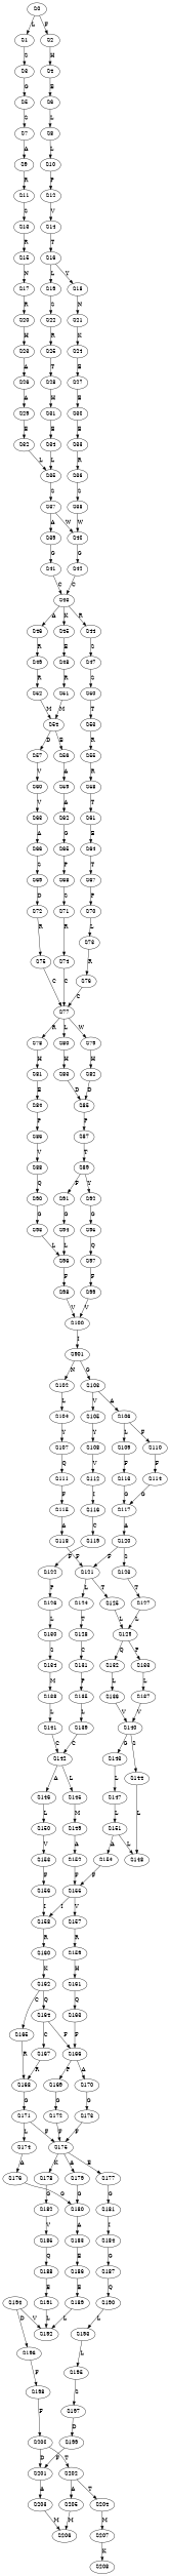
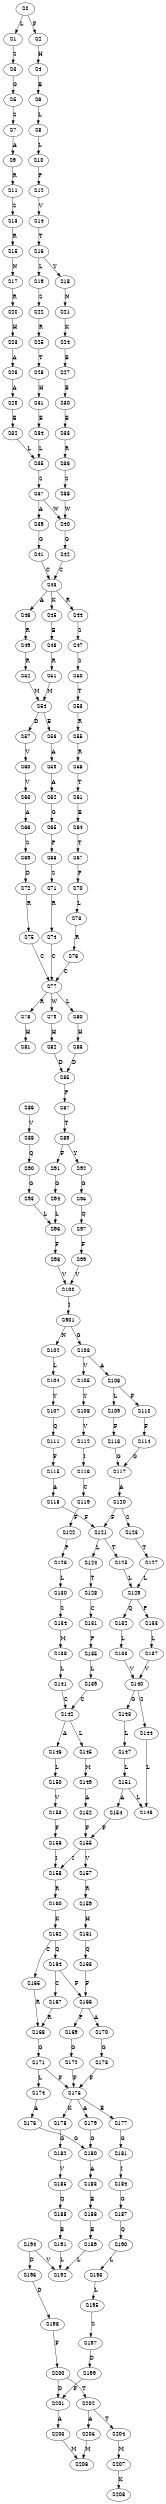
  strict digraph {
    S0
    S1
    S2
    S3
    S4
    S5
    S6
    S7
    S8
    S9
    S10
    S11
    S12
    S13
    S14
    S15
    S16
    S17
    S18
    S19
    S20
    S21
    S22
    S23
    S24
    S25
    S26
    S27
    S28
    S29
    S30
    S31
    S32
    S33
    S34
    S35
    S36
    S37
    S38
    S39
    S40
    S41
    S42
    S43
    S44
    S45
    S46
    S47
    S48
    S49
    S50
    S51
    S52
    S53
    S54
    S55
    S56
    S57
    S58
    S59
    S60
    S61
    S62
    S63
    S64
    S65
    S66
    S67
    S68
    S69
    S70
    S71
    S72
    S73
    S74
    S75
    S76
    S77
    S78
    S79
    S80
    S81
    S82
    S83
-   S84
    S85
    S86
    S87
    S88
    S89
    S90
    S91
    S92
    S93
    S94
    S95
    S96
    S97
    S98
    S99
    S100
    n102 [label=S901]
    S102
    S103
    S104
    S105
    S106
    S107
    S108
    S109
    S110
    S111
    S112
    S113
    S114
    S115
    S116
    S117
    S118
    S119
    S120
    S121
    S122
    S123
    S124
    S125
    S126
    S127
    S128
    S129
    S130
    S131
    S132
    S133
    S134
    S135
    S136
    S137
    S138
    S139
    S140
    S141
    S142
    S143
    S144
    S145
    S146
    S147
    S148
    S149
    S150
    S151
    S152
    S153
    S154
    S155
    S156
    S157
    S158
    S159
    S160
    S161
    S162
    S163
    S164
    S165
    S166
    S167
    S168
    S169
    S170
    S171
    S172
    S173
    S174
    S175
    S176
    S177
    S178
    S179
    S180
    S181
    S182
    S183
    S184
    S185
    S186
    S187
    S188
    S189
    S190
    S191
    S192
    S193
    S195
    S194
    S196
    S197
    S198
    S199
    S200
    S201
    S202
    S203
    S204
    S205
    S206
    S207
    S208
    S0 -> S1 [label=L]
    S0 -> S2 [label=F]
    S1 -> S3 [label=S]
    S2 -> S4 [label=H]
    S3 -> S5 [label=G]
    S4 -> S6 [label=E]
    S5 -> S7 [label=S]
    S6 -> S8 [label=L]
    S7 -> S9 [label=A]
    S8 -> S10 [label=L]
    S9 -> S11 [label=R]
    S10 -> S12 [label=P]
    S11 -> S13 [label=S]
    S12 -> S14 [label=V]
    S13 -> S15 [label=R]
    S14 -> S16 [label=T]
    S15 -> S17 [label=N]
    S16 -> S18 [label=Y]
    S16 -> S19 [label=L]
    S17 -> S20 [label=R]
    S18 -> S21 [label=N]
    S19 -> S22 [label=S]
    S20 -> S23 [label=H]
    S21 -> S24 [label=K]
    S22 -> S25 [label=R]
    S23 -> S26 [label=A]
    S24 -> S27 [label=E]
    S25 -> S28 [label=T]
    S26 -> S29 [label=A]
    S27 -> S30 [label=E]
    S28 -> S31 [label=H]
    S29 -> S32 [label=E]
    S30 -> S33 [label=E]
    S31 -> S34 [label=E]
    S32 -> S35 [label=L]
    S33 -> S36 [label=R]
    S34 -> S35 [label=L]
    S35 -> S37 [label=S]
    S36 -> S38 [label=S]
    S37 -> S39 [label=A]
    S37 -> S40 [label=W]
    S38 -> S40 [label=W]
    S39 -> S41 [label=G]
    S40 -> S42 [label=G]
    S41 -> S43 [label=C]
    S42 -> S43 [label=C]
    S43 -> S44 [label=R]
    S43 -> S45 [label=K]
    S43 -> S46 [label=A]
    S44 -> S47 [label=S]
    S45 -> S48 [label=E]
    S46 -> S49 [label=R]
    S47 -> S50 [label=S]
    S48 -> S51 [label=R]
    S49 -> S52 [label=R]
    S50 -> S53 [label=T]
    S51 -> S54 [label=M]
    S52 -> S54 [label=M]
    S53 -> S55 [label=R]
    S54 -> S56 [label=E]
    S54 -> S57 [label=D]
    S55 -> S58 [label=R]
    S56 -> S59 [label=A]
    S57 -> S60 [label=V]
    S58 -> S61 [label=T]
    S59 -> S62 [label=A]
    S60 -> S63 [label=V]
    S61 -> S64 [label=E]
    S62 -> S65 [label=G]
    S63 -> S66 [label=A]
    S64 -> S67 [label=T]
    S65 -> S68 [label=P]
    S66 -> S69 [label=S]
    S67 -> S70 [label=P]
    S68 -> S71 [label=S]
    S69 -> S72 [label=D]
    S70 -> S73 [label=L]
    S71 -> S74 [label=R]
    S72 -> S75 [label=R]
    S73 -> S76 [label=R]
    S74 -> S77 [label=C]
    S75 -> S77 [label=C]
    S76 -> S77 [label=C]
    S77 -> S78 [label=R]
    S77 -> S79 [label=W]
    S77 -> S80 [label=L]
    S78 -> S81 [label=H]
    S79 -> S82 [label=H]
    S80 -> S83 [label=H]
-   S81 -> S84 [label=E]
    S82 -> S85 [label=D]
    S83 -> S85 [label=D]
-   S84 -> S86 [label=P]
    S85 -> S87 [label=P]
    S86 -> S88 [label=V]
    S87 -> S89 [label=T]
    S88 -> S90 [label=Q]
    S89 -> S91 [label=F]
    S89 -> S92 [label=Y]
    S90 -> S93 [label=G]
    S91 -> S94 [label=G]
    S92 -> S95 [label=G]
    S93 -> S96 [label=L]
    S94 -> S96 [label=L]
    S95 -> S97 [label=Q]
    S96 -> S98 [label=F]
    S97 -> S99 [label=F]
    S98 -> S100 [label=V]
    S99 -> S100 [label=V]
    S100 -> n102 [label=I]
    n102 -> S102 [label=N]
    n102 -> S103 [label=G]
    S102 -> S104 [label=L]
    S103 -> S105 [label=V]
    S103 -> S106 [label=A]
    S104 -> S107 [label=Y]
    S105 -> S108 [label=Y]
    S106 -> S109 [label=L]
    S106 -> S110 [label=F]
    S107 -> S111 [label=Q]
    S108 -> S112 [label=V]
    S109 -> S113 [label=F]
    S110 -> S114 [label=F]
    S111 -> S115 [label=F]
    S112 -> S116 [label=I]
    S113 -> S117 [label=G]
    S114 -> S117 [label=G]
    S115 -> S118 [label=A]
    S116 -> S119 [label=C]
    S117 -> S120 [label=A]
    S118 -> S121 [label=F]
    S119 -> S122 [label=F]
    S120 -> S121 [label=F]
    S120 -> S123 [label=S]
    S121 -> S124 [label=L]
    S121 -> S125 [label=T]
    S122 -> S126 [label=P]
    S123 -> S127 [label=T]
    S124 -> S128 [label=T]
    S125 -> S129 [label=L]
    S126 -> S130 [label=L]
    S127 -> S129 [label=L]
    S128 -> S131 [label=C]
    S129 -> S132 [label=Q]
    S129 -> S133 [label=P]
    S130 -> S134 [label=S]
    S131 -> S135 [label=P]
    S132 -> S136 [label=L]
    S133 -> S137 [label=L]
    S134 -> S138 [label=M]
    S135 -> S139 [label=L]
    S136 -> S140 [label=V]
    S137 -> S140 [label=V]
    S138 -> S141 [label=L]
    S139 -> S142 [label=C]
    S140 -> S143 [label=G]
    S140 -> S144 [label=S]
    S141 -> S142 [label=C]
    S142 -> S145 [label=L]
    S142 -> S146 [label=A]
    S143 -> S147 [label=L]
    S144 -> S148 [label=L]
    S145 -> S149 [label=M]
    S146 -> S150 [label=L]
    S147 -> S151 [label=L]
    S149 -> S152 [label=A]
    S150 -> S153 [label=V]
    S151 -> S148 [label=L]
    S151 -> S154 [label=A]
    S152 -> S155 [label=F]
    S153 -> S156 [label=F]
    S154 -> S155 [label=F]
    S155 -> S157 [label=V]
    S155 -> S158 [label=I]
    S156 -> S158 [label=I]
    S157 -> S159 [label=R]
    S158 -> S160 [label=R]
    S159 -> S161 [label=H]
    S160 -> S162 [label=K]
    S161 -> S163 [label=Q]
    S162 -> S164 [label=Q]
    S162 -> S165 [label=C]
    S163 -> S166 [label=F]
    S164 -> S166 [label=F]
    S164 -> S167 [label=C]
    S165 -> S168 [label=R]
    S166 -> S169 [label=P]
    S166 -> S170 [label=A]
    S167 -> S168 [label=R]
    S168 -> S171 [label=G]
    S169 -> S172 [label=G]
    S170 -> S173 [label=G]
    S171 -> S174 [label=L]
    S171 -> S175 [label=F]
    S172 -> S175 [label=F]
    S173 -> S175 [label=F]
    S174 -> S176 [label=A]
    S175 -> S177 [label=E]
    S175 -> S178 [label=K]
    S175 -> S179 [label=A]
    S176 -> S180 [label=G]
    S177 -> S181 [label=G]
    S178 -> S182 [label=G]
    S179 -> S180 [label=G]
    S180 -> S183 [label=A]
    S181 -> S184 [label=I]
    S182 -> S185 [label=V]
    S183 -> S186 [label=E]
    S184 -> S187 [label=G]
    S185 -> S188 [label=Q]
    S186 -> S189 [label=E]
    S187 -> S190 [label=Q]
    S188 -> S191 [label=E]
    S189 -> S192 [label=L]
    S190 -> S193 [label=L]
    S191 -> S192 [label=L]
    S193 -> S195 [label=L]
    S195 -> S197 [label=S]
    S194 -> S192 [label=V]
    S194 -> S196 [label=D]
-   S196 -> S198 [label=F]
+   S196 -> S198 [label=D]
    S197 -> S199 [label=D]
    S198 -> S200 [label=F]
    S199 -> S201 [label=F]
    S200 -> S201 [label=D]
    S200 -> S202 [label=T]
    S201 -> S203 [label=A]
    S202 -> S204 [label=T]
    S202 -> S205 [label=A]
    S203 -> S206 [label=M]
    S204 -> S207 [label=M]
    S205 -> S206 [label=M]
    S207 -> S208 [label=K]
  }
